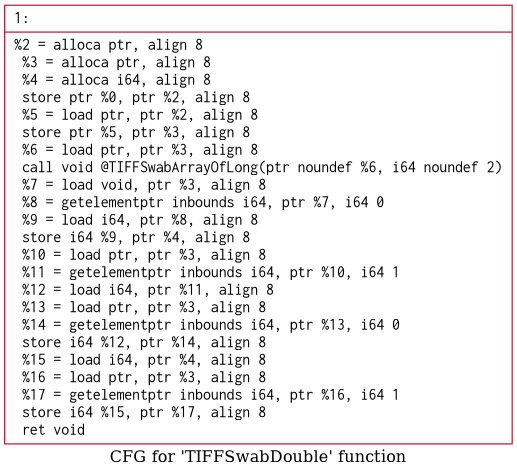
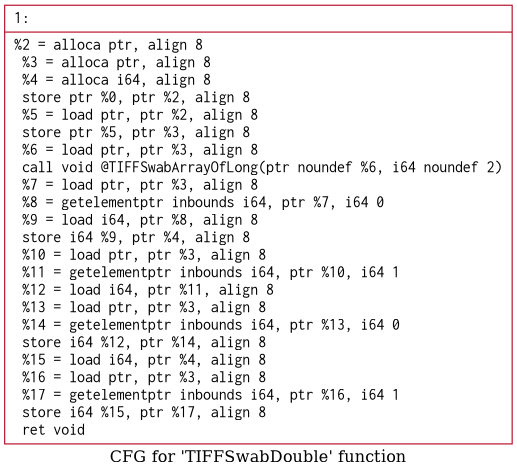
  digraph {
    label="CFG for 'TIFFSwabDouble' function"
-   n1 [color="#b70d28ff" fillcolor=white fontname=Courier label="{1:\l|  %2 = alloca ptr, align 8\l  %3 = alloca ptr, align 8\l  %4 = alloca i64, align 8\l  store ptr %0, ptr %2, align 8\l  %5 = load ptr, ptr %2, align 8\l  store ptr %5, ptr %3, align 8\l  %6 = load ptr, ptr %3, align 8\l  call void @TIFFSwabArrayOfLong(ptr noundef %6, i64 noundef 2)\l  %7 = load void, ptr %3, align 8\l  %8 = getelementptr inbounds i64, ptr %7, i64 0\l  %9 = load i64, ptr %8, align 8\l  store i64 %9, ptr %4, align 8\l  %10 = load ptr, ptr %3, align 8\l  %11 = getelementptr inbounds i64, ptr %10, i64 1\l  %12 = load i64, ptr %11, align 8\l  %13 = load ptr, ptr %3, align 8\l  %14 = getelementptr inbounds i64, ptr %13, i64 0\l  store i64 %12, ptr %14, align 8\l  %15 = load i64, ptr %4, align 8\l  %16 = load ptr, ptr %3, align 8\l  %17 = getelementptr inbounds i64, ptr %16, i64 1\l  store i64 %15, ptr %17, align 8\l  ret void\l}" shape=record style=filled]
+   n1 [color="#b70d28ff" fillcolor=white fontname=Courier label="{1:\l|  %2 = alloca ptr, align 8\l  %3 = alloca ptr, align 8\l  %4 = alloca i64, align 8\l  store ptr %0, ptr %2, align 8\l  %5 = load ptr, ptr %2, align 8\l  store ptr %5, ptr %3, align 8\l  %6 = load ptr, ptr %3, align 8\l  call void @TIFFSwabArrayOfLong(ptr noundef %6, i64 noundef 2)\l  %7 = load ptr, ptr %3, align 8\l  %8 = getelementptr inbounds i64, ptr %7, i64 0\l  %9 = load i64, ptr %8, align 8\l  store i64 %9, ptr %4, align 8\l  %10 = load ptr, ptr %3, align 8\l  %11 = getelementptr inbounds i64, ptr %10, i64 1\l  %12 = load i64, ptr %11, align 8\l  %13 = load ptr, ptr %3, align 8\l  %14 = getelementptr inbounds i64, ptr %13, i64 0\l  store i64 %12, ptr %14, align 8\l  %15 = load i64, ptr %4, align 8\l  %16 = load ptr, ptr %3, align 8\l  %17 = getelementptr inbounds i64, ptr %16, i64 1\l  store i64 %15, ptr %17, align 8\l  ret void\l}" shape=record style=filled]
  }
